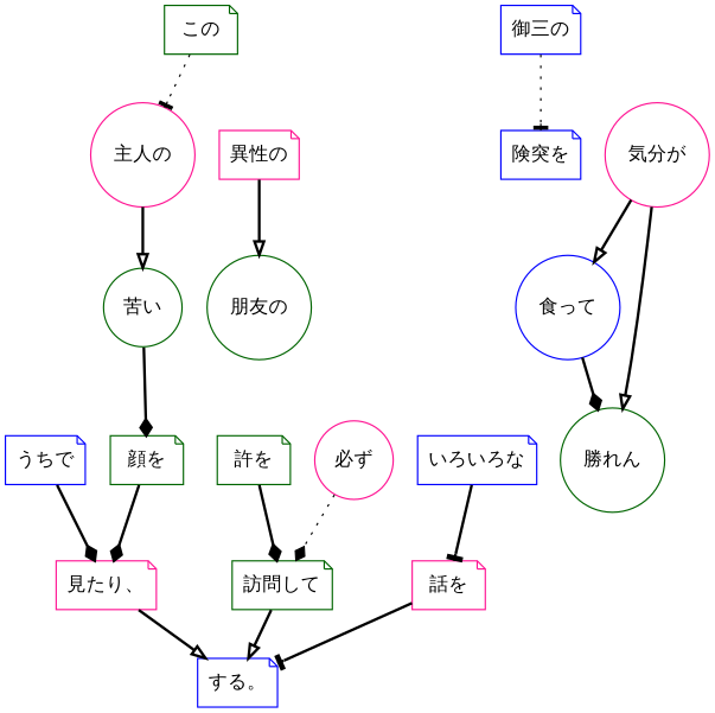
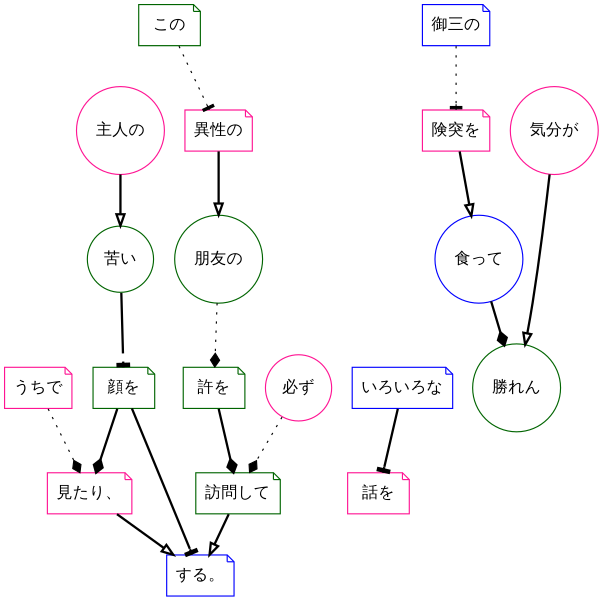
  digraph {
    node [color=deeppink shape=note]
    edge [arrowhead=diamond style=bold]
-   n1 [color=blue label="うちで"]
+   n1 [label="うちで"]
    n2 [label="見たり、"]
    n3 [color=blue label="する。"]
    n4 [label="主人の" shape=circle]
    n5 [color=darkgreen label="苦い" shape=circle]
    n6 [color=darkgreen label="顔を"]
    n7 [color=blue label="御三の"]
-   n8 [color=blue label="険突を"]
+   n8 [label="険突を"]
    n9 [color=blue label="食って" shape=circle]
    n10 [color=darkgreen label="勝れん" shape=circle]
    n11 [label="気分が" shape=circle]
    n12 [label="必ず" shape=circle]
    n13 [color=darkgreen label="訪問して"]
    n14 [color=darkgreen label="この"]
    n15 [label="異性の"]
    n16 [color=darkgreen label="朋友の" shape=circle]
    n17 [color=darkgreen label="許を"]
    n18 [color=blue label="いろいろな"]
    n19 [label="話を"]
-   n1 -> n2
+   n1 -> n2 [style=dotted]
    n2 -> n3 [arrowhead=onormal]
    n4 -> n5 [arrowhead=onormal]
-   n5 -> n6
+   n5 -> n6 [arrowhead=tee]
    n6 -> n2
    n7 -> n8 [arrowhead=tee style=dotted]
-   n11 -> n9 [arrowhead=onormal]
+   n8 -> n9 [arrowhead=onormal]
    n9 -> n10
    n11 -> n10 [arrowhead=onormal]
    n12 -> n13 [style=dotted]
    n13 -> n3 [arrowhead=onormal]
-   n14 -> n4 [arrowhead=tee style=dotted]
+   n14 -> n15 [arrowhead=tee style=dotted]
    n15 -> n16 [arrowhead=onormal]
+   n16 -> n17 [style=dotted]
    n17 -> n13
    n18 -> n19 [arrowhead=tee]
-   n19 -> n3 [arrowhead=tee]
+   n6 -> n3 [arrowhead=tee]
  }
